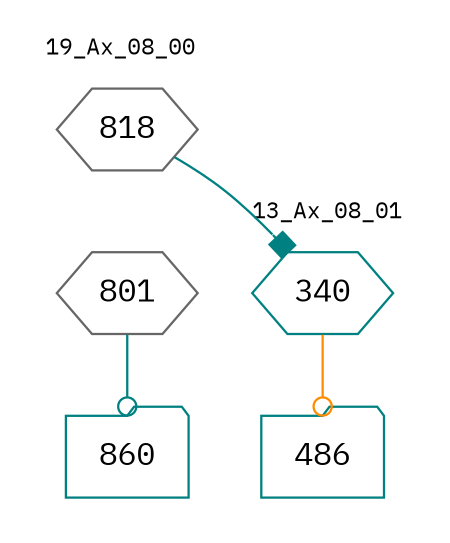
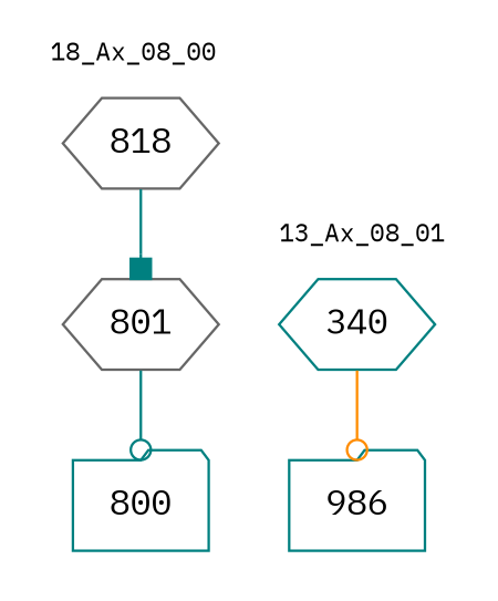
  digraph {
    fontname="IBM Plex Mono"
    node [color=teal fontname="IBM Plex Mono" shape=hexagon]
    edge [arrowhead=odot color=teal fontname="IBM Plex Mono"]
    n1 [color=gray40 label=818]
    n2 [color=gray40 label=801]
-   n3 [label=860 shape=folder]
+   n3 [label=800 shape=folder]
    n4 [label=340]
-   n5 [label=486 shape=folder]
+   n5 [label=986 shape=folder]
    subgraph cluster_1 {
      color=white
      fontsize=10
-     label="19_Ax_08_00"
+     label="18_Ax_08_00"
      n1
      n2
      n3
    }
    subgraph cluster_2 {
      color=white
      fontsize=10
      label="13_Ax_08_01"
      n4
      n5
    }
-   n1 -> n4 [arrowhead=box]
+   n1 -> n2 [arrowhead=box]
    n2 -> n3
    n4 -> n5 [color=darkorange]
  }
